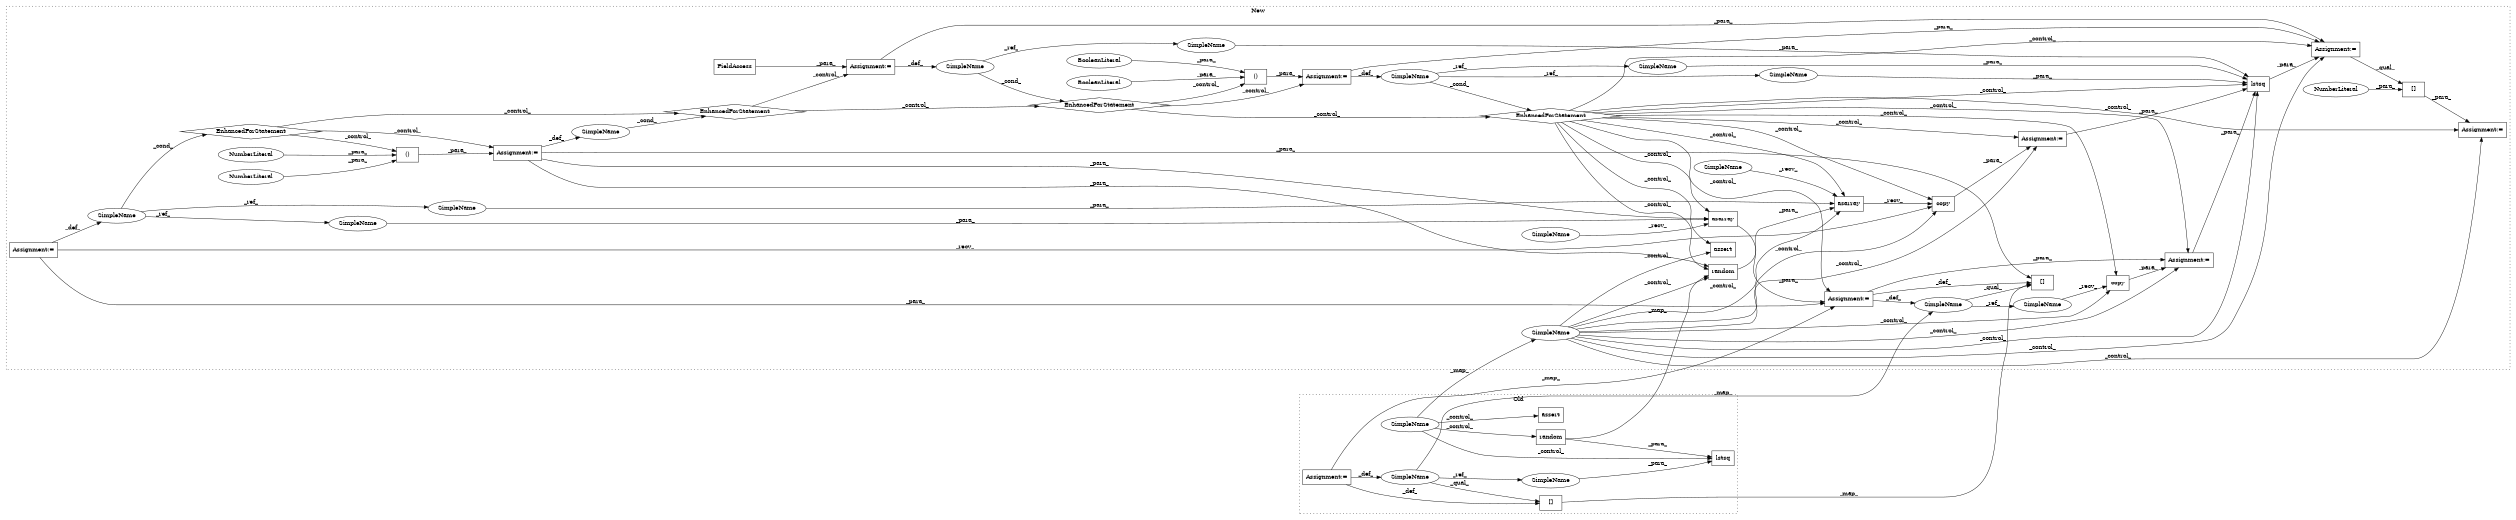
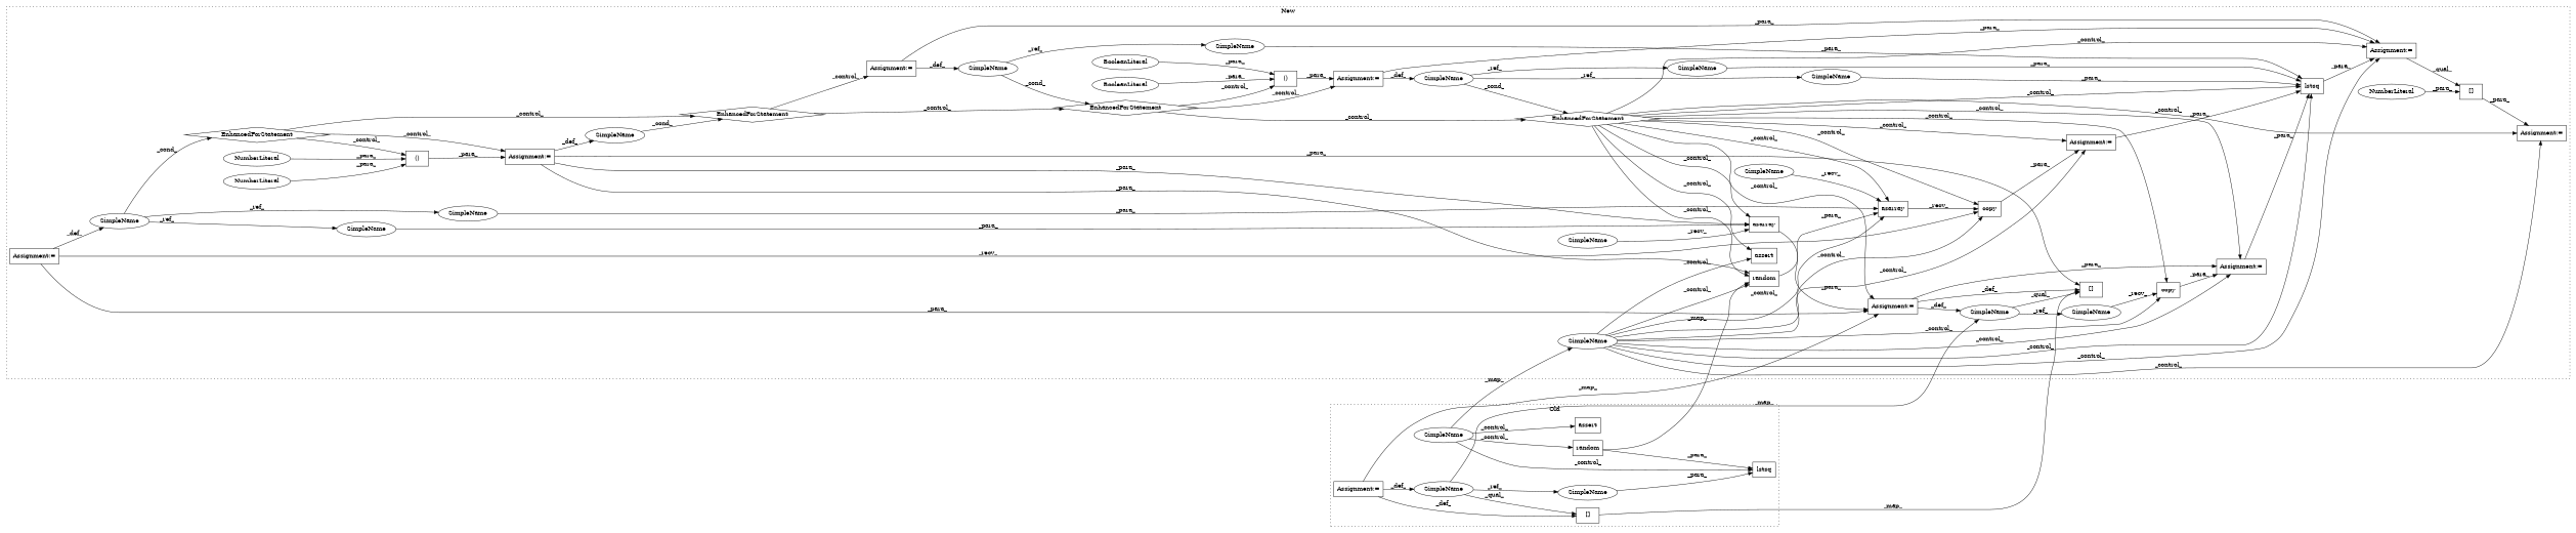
  digraph {
    rankdir=LR
    node [a=42 l=1 s=31955 shape=box]
    n1 [a=32 l="6,1" label=lstsq s="28228,28237"]
    n2 [label=SimpleName s=28172 shape=ellipse]
    n3 [label=SimpleName s=27926 shape=ellipse]
    n4 [a=2 l="9,2" label="[]" s="28035,28059"]
    n5 [a=7 label="Assignment:=" s=27927]
    n6 [a=32 l="26,1" label=assert s="28249,28285"]
    n7 [a=32 l="7,1" label=random s="28196,28217"]
    n8 [label=SimpleName s=28234 shape=ellipse]
    n9 [a=32 l="8,1" label=asarray s="32379,32415"]
    n10 [a=106 l=22 label="()"]
    n11 [label=SimpleName s=32341 shape=ellipse]
    n12 [a=32 l="16,1" label=assert s="32867,32988"]
    n13 [a=32 l="8,1" label=asarray s="32002,32038"]
    n14 [a=106 l=18 label="()" s=31710]
    n15 [a=2 l="4,1" label="[]" s="32578,32583"]
    n16 [a=34 l=2 label=NumberLiteral s=31710 shape=ellipse]
    n17 [a=34 label=NumberLiteral s=32582 shape=ellipse]
    n18 [a=34 l=3 label=NumberLiteral s=31725 shape=ellipse]
    n19 [a=70 l="53,2" label=EnhancedForStatement s="31552,31628" shape=diamond]
    n20 [a=9 l=4 label=BooleanLiteral shape=ellipse]
    n21 [a=70 l="61,2" label=EnhancedForStatement s="31741,31849" shape=diamond]
    n22 [a=9 l=5 label=BooleanLiteral s=31972 shape=ellipse]
    n23 [a=70 l="65,3" label=EnhancedForStatement s="31863,31977" shape=diamond]
    n24 [a=70 l="57,3" label=EnhancedForStatement s="31638,31728" shape=diamond]
    n25 [label=SimpleName s=31699 shape=ellipse]
    n26 [l=5 label=SimpleName s=31609 shape=ellipse]
    n27 [l=9 label=SimpleName s=31932 shape=ellipse]
    n28 [l=13 label=SimpleName s=31809 shape=ellipse]
    n29 [label=SimpleName s=31994 shape=ellipse]
    n30 [a=2 l="17,2" label="[]" s="32156,32188"]
    n31 [a=32 l="6,1" label=lstsq s="32490,32535"]
    n32 [a=7 label="Assignment:=" s=31995]
    n33 [a=32 l="7,1" label=random s="32387,32408"]
    n34 [a=32 l=6 label=copy s=32464]
    n35 [a=7 label="Assignment:=" s=32577]
    n36 [a=32 l=6 label=copy s=32437]
    n37 [a=7 label="Assignment:=" s=32434]
    n38 [a=7 l="65,3" label="Assignment:=" s="31863,31977"]
    n39 [a=7 l="53,2" label="Assignment:=" s="31552,31628"]
    n40 [a=7 label="Assignment:=" s=32489]
    n41 [a=7 l="57,3" label="Assignment:=" s="31638,31728"]
    n42 [a=7 label="Assignment:=" s=32461]
    n43 [a=7 l="61,2" label="Assignment:=" s="31741,31849"]
-   n44 [a=22 l=24 label=FieldAccess s=31825]
    n45 [l=5 label=SimpleName s=31996 shape=ellipse]
    n46 [l=5 label=SimpleName s=32373 shape=ellipse]
    n47 [l=13 label=SimpleName s=32502 shape=ellipse]
    n48 [l=5 label=SimpleName s=32033 shape=ellipse]
    n49 [l=5 label=SimpleName s=32410 shape=ellipse]
    n50 [label=SimpleName s=32435 shape=ellipse]
    n51 [l=9 label=SimpleName s=32526 shape=ellipse]
    n52 [l=9 label=SimpleName s=32516 shape=ellipse]
    subgraph cluster_1 {
      label=Old
      style=dotted
      n1
      n2
      n3
      n4
      n5
      n6
      n7
      n8
    }
    subgraph cluster_2 {
      label=New
      style=dotted
      n9
      n10
      n11
      n12
      n13
      n14
      n15
      n16
      n17
      n18
      n19
      n20
      n21
      n22
      n23
      n24
      n25
      n26
      n27
      n28
      n29
      n30
      n31
      n32
      n33
      n34
      n35
      n36
      n37
      n38
      n39
      n40
      n41
      n42
      n43
-     n44
      n45
      n46
      n47
      n48
      n49
      n50
      n51
      n52
    }
    n2 -> n1 [label=_control_]
    n2 -> n6 [label=_control_]
    n2 -> n7 [label=_control_]
    n2 -> n11 [label=_map_]
    n3 -> n4 [label=_qual_]
    n3 -> n8 [label=_ref_]
    n3 -> n29 [label=_map_]
    n4 -> n30 [label=_map_]
    n5 -> n3 [label=_def_]
    n5 -> n4 [label=_def_]
    n5 -> n32 [label=_map_]
    n7 -> n1 [label=_para_]
    n7 -> n33 [label=_map_]
    n8 -> n1 [label=_para_]
    n9 -> n34 [label=_recv_]
    n10 -> n38 [label=_para_]
    n11 -> n9 [label=_control_]
    n11 -> n12 [label=_control_]
    n11 -> n31 [label=_control_]
    n11 -> n33 [label=_control_]
    n11 -> n34 [label=_control_]
    n11 -> n35 [label=_control_]
    n11 -> n36 [label=_control_]
    n11 -> n37 [label=_control_]
    n11 -> n40 [label=_control_]
    n11 -> n42 [label=_control_]
    n13 -> n32 [label=_para_]
    n14 -> n41 [label=_para_]
    n15 -> n35 [label=_para_]
    n16 -> n14 [label=_para_]
    n17 -> n15 [label=_para_]
    n18 -> n14 [label=_para_]
    n19 -> n14 [label=_control_]
    n19 -> n24 [label=_control_]
    n19 -> n41 [label=_control_]
    n20 -> n10 [label=_para_]
    n21 -> n10 [label=_control_]
    n21 -> n23 [label=_control_]
    n21 -> n38 [label=_control_]
    n22 -> n10 [label=_para_]
    n23 -> n9 [label=_control_]
    n23 -> n12 [label=_control_]
    n23 -> n13 [label=_control_]
    n23 -> n31 [label=_control_]
    n23 -> n32 [label=_control_]
    n23 -> n33 [label=_control_]
    n23 -> n34 [label=_control_]
    n23 -> n35 [label=_control_]
    n23 -> n36 [label=_control_]
    n23 -> n37 [label=_control_]
    n23 -> n40 [label=_control_]
    n23 -> n42 [label=_control_]
    n24 -> n21 [label=_control_]
    n24 -> n43 [label=_control_]
    n25 -> n24 [label=_cond_]
    n26 -> n19 [label=_cond_]
    n26 -> n48 [label=_ref_]
    n26 -> n49 [label=_ref_]
    n27 -> n23 [label=_cond_]
    n27 -> n51 [label=_ref_]
    n27 -> n52 [label=_ref_]
    n28 -> n21 [label=_cond_]
    n28 -> n47 [label=_ref_]
    n29 -> n30 [label=_qual_]
    n29 -> n50 [label=_ref_]
    n31 -> n40 [label=_para_]
    n32 -> n29 [label=_def_]
    n32 -> n30 [label=_def_]
    n32 -> n37 [label=_para_]
    n33 -> n9 [label=_para_]
    n34 -> n42 [label=_para_]
    n36 -> n37 [label=_para_]
    n37 -> n31 [label=_para_]
    n38 -> n27 [label=_def_]
    n38 -> n40 [label=_para_]
    n39 -> n26 [label=_def_]
    n39 -> n32 [label=_para_]
    n39 -> n34 [label=_recv_]
    n40 -> n15 [label=_qual_]
    n41 -> n13 [label=_para_]
    n41 -> n25 [label=_def_]
    n41 -> n30 [label=_para_]
    n41 -> n33 [label=_para_]
    n42 -> n31 [label=_para_]
    n43 -> n28 [label=_def_]
    n43 -> n40 [label=_para_]
-   n44 -> n43 [label=_para_]
    n45 -> n13 [label=_recv_]
    n46 -> n9 [label=_recv_]
    n47 -> n31 [label=_para_]
    n48 -> n13 [label=_para_]
    n49 -> n9 [label=_para_]
    n50 -> n36 [label=_recv_]
    n51 -> n31 [label=_para_]
    n52 -> n31 [label=_para_]
  }
